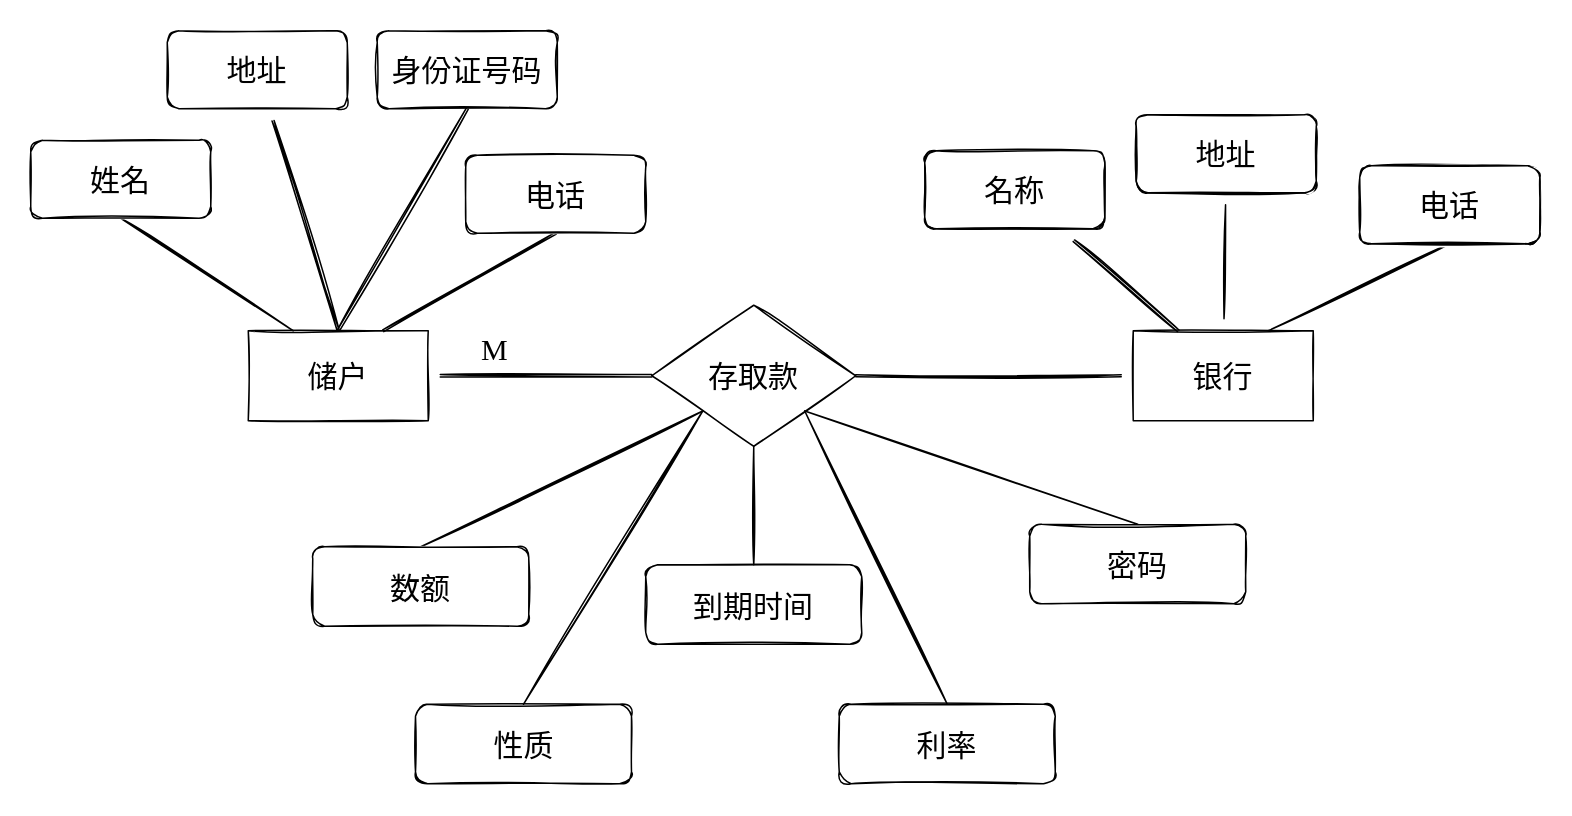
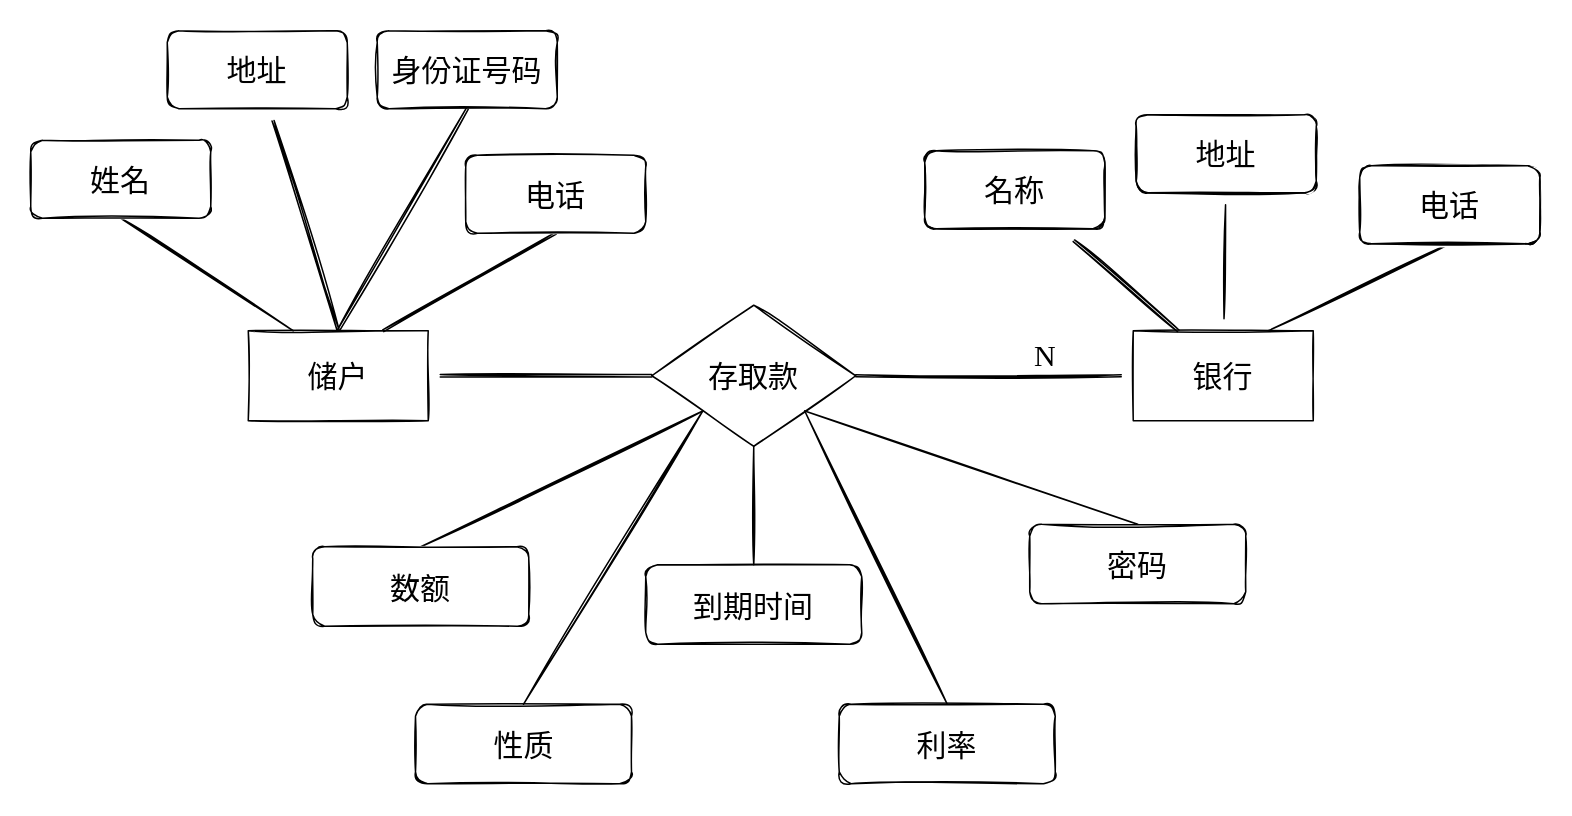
  <mxCell id="0" />
  <mxCell id="1" parent="0" />
  <mxCell id="2" value="存取款" style="rhombus;whiteSpace=wrap;html=1;sketch=1;hachureGap=4;pointerEvents=0;fontFamily=Architects Daughter;fontSource=https%3A%2F%2Ffonts.googleapis.com%2Fcss%3Ffamily%3DArchitects%2BDaughter;fontSize=20;" vertex="1" parent="1"><mxGeometry x="434" y="203" width="136" height="94" as="geometry" /></mxCell>
  <mxCell id="3" value="" style="edgeStyle=none;shape=link;rounded=0;sketch=1;hachureGap=4;orthogonalLoop=1;jettySize=auto;html=1;fontFamily=Architects Daughter;fontSource=https%3A%2F%2Ffonts.googleapis.com%2Fcss%3Ffamily%3DArchitects%2BDaughter;fontSize=16;endArrow=open;sourcePerimeterSpacing=8;targetPerimeterSpacing=8;width=1.429;entryX=1;entryY=0.5;entryDx=0;entryDy=0;" edge="1" parent="1" source="4" target="2"><mxGeometry relative="1" as="geometry"><mxPoint x="643" y="250" as="targetPoint" /></mxGeometry></mxCell>
  <mxCell id="4" value="银行" style="rounded=0;whiteSpace=wrap;html=1;sketch=1;hachureGap=4;pointerEvents=0;fontFamily=Architects Daughter;fontSource=https%3A%2F%2Ffonts.googleapis.com%2Fcss%3Ffamily%3DArchitects%2BDaughter;fontSize=20;" vertex="1" parent="1"><mxGeometry x="755" y="220" width="120" height="60" as="geometry" /></mxCell>
  <mxCell id="5" value="" style="edgeStyle=none;shape=link;rounded=0;sketch=1;hachureGap=4;orthogonalLoop=1;jettySize=auto;html=1;fontFamily=Architects Daughter;fontSource=https%3A%2F%2Ffonts.googleapis.com%2Fcss%3Ffamily%3DArchitects%2BDaughter;fontSize=16;endArrow=open;sourcePerimeterSpacing=8;targetPerimeterSpacing=8;width=1.667;entryX=0;entryY=0.5;entryDx=0;entryDy=0;" edge="1" parent="1" target="2"><mxGeometry relative="1" as="geometry"><mxPoint x="293" y="250" as="sourcePoint" /><mxPoint x="389" y="250" as="targetPoint" /></mxGeometry></mxCell>
  <mxCell id="6" value="储户" style="rounded=0;whiteSpace=wrap;html=1;sketch=1;hachureGap=4;pointerEvents=0;fontFamily=Architects Daughter;fontSource=https%3A%2F%2Ffonts.googleapis.com%2Fcss%3Ffamily%3DArchitects%2BDaughter;fontSize=20;" vertex="1" parent="1"><mxGeometry x="165" y="220" width="120" height="60" as="geometry" /></mxCell>
- <mxCell id="7" value="M" style="text;html=1;align=center;verticalAlign=middle;resizable=0;points=[];autosize=1;strokeColor=none;fillColor=none;sketch=1;hachureGap=4;pointerEvents=0;fontFamily=Architects Daughter;fontSource=https%3A%2F%2Ffonts.googleapis.com%2Fcss%3Ffamily%3DArchitects%2BDaughter;fontSize=20;" vertex="1" parent="1"><mxGeometry x="314" y="218" width="29" height="28" as="geometry" /></mxCell>
+ <mxCell id="8" value="N" style="text;html=1;align=center;verticalAlign=middle;resizable=0;points=[];autosize=1;strokeColor=none;fillColor=none;sketch=1;hachureGap=4;pointerEvents=0;fontFamily=Architects Daughter;fontSource=https%3A%2F%2Ffonts.googleapis.com%2Fcss%3Ffamily%3DArchitects%2BDaughter;fontSize=20;" vertex="1" parent="1"><mxGeometry x="683" y="222" width="26" height="28" as="geometry" /></mxCell>
  <mxCell id="9" value="" style="edgeStyle=none;shape=link;rounded=0;sketch=1;hachureGap=4;orthogonalLoop=1;jettySize=auto;html=1;fontFamily=Architects Daughter;fontSource=https%3A%2F%2Ffonts.googleapis.com%2Fcss%3Ffamily%3DArchitects%2BDaughter;fontSize=16;endArrow=open;sourcePerimeterSpacing=8;targetPerimeterSpacing=8;entryX=0.25;entryY=0;entryDx=0;entryDy=0;width=1.429;" edge="1" parent="1" source="10" target="4"><mxGeometry relative="1" as="geometry" /></mxCell>
  <mxCell id="10" value="名称" style="rounded=1;whiteSpace=wrap;html=1;sketch=1;hachureGap=4;pointerEvents=0;fontFamily=Architects Daughter;fontSource=https%3A%2F%2Ffonts.googleapis.com%2Fcss%3Ffamily%3DArchitects%2BDaughter;fontSize=20;" vertex="1" parent="1"><mxGeometry x="616" y="100" width="120" height="52" as="geometry" /></mxCell>
  <mxCell id="11" value="" style="edgeStyle=none;shape=link;rounded=0;sketch=1;hachureGap=4;orthogonalLoop=1;jettySize=auto;html=1;fontFamily=Architects Daughter;fontSource=https%3A%2F%2Ffonts.googleapis.com%2Fcss%3Ffamily%3DArchitects%2BDaughter;fontSize=16;endArrow=open;sourcePerimeterSpacing=8;targetPerimeterSpacing=8;width=0;" edge="1" parent="1" source="12" target="4"><mxGeometry relative="1" as="geometry" /></mxCell>
  <mxCell id="12" value="地址" style="rounded=1;whiteSpace=wrap;html=1;sketch=1;hachureGap=4;pointerEvents=0;fontFamily=Architects Daughter;fontSource=https%3A%2F%2Ffonts.googleapis.com%2Fcss%3Ffamily%3DArchitects%2BDaughter;fontSize=20;" vertex="1" parent="1"><mxGeometry x="757" y="76" width="120" height="52" as="geometry" /></mxCell>
  <mxCell id="13" style="edgeStyle=none;shape=link;rounded=0;sketch=1;hachureGap=4;orthogonalLoop=1;jettySize=auto;html=1;exitX=0.5;exitY=1;exitDx=0;exitDy=0;entryX=0.75;entryY=0;entryDx=0;entryDy=0;fontFamily=Architects Daughter;fontSource=https%3A%2F%2Ffonts.googleapis.com%2Fcss%3Ffamily%3DArchitects%2BDaughter;fontSize=16;endArrow=open;sourcePerimeterSpacing=8;targetPerimeterSpacing=8;width=0;" edge="1" parent="1" source="14" target="4"><mxGeometry relative="1" as="geometry" /></mxCell>
  <mxCell id="14" value="名称" style="rounded=1;whiteSpace=wrap;html=1;sketch=1;hachureGap=4;pointerEvents=0;fontFamily=Architects Daughter;fontSource=https%3A%2F%2Ffonts.googleapis.com%2Fcss%3Ffamily%3DArchitects%2BDaughter;fontSize=20;" vertex="1" parent="1"><mxGeometry x="906" y="110" width="120" height="52" as="geometry" /></mxCell>
  <mxCell id="15" value="名称" style="rounded=1;whiteSpace=wrap;html=1;sketch=1;hachureGap=4;pointerEvents=0;fontFamily=Architects Daughter;fontSource=https%3A%2F%2Ffonts.googleapis.com%2Fcss%3Ffamily%3DArchitects%2BDaughter;fontSize=20;" vertex="1" parent="1"><mxGeometry x="616" y="100" width="120" height="52" as="geometry" /></mxCell>
  <mxCell id="16" value="地址" style="rounded=1;whiteSpace=wrap;html=1;sketch=1;hachureGap=4;pointerEvents=0;fontFamily=Architects Daughter;fontSource=https%3A%2F%2Ffonts.googleapis.com%2Fcss%3Ffamily%3DArchitects%2BDaughter;fontSize=20;" vertex="1" parent="1"><mxGeometry x="757" y="76" width="120" height="52" as="geometry" /></mxCell>
  <mxCell id="17" value="电话" style="rounded=1;whiteSpace=wrap;html=1;sketch=1;hachureGap=4;pointerEvents=0;fontFamily=Architects Daughter;fontSource=https%3A%2F%2Ffonts.googleapis.com%2Fcss%3Ffamily%3DArchitects%2BDaughter;fontSize=20;" vertex="1" parent="1"><mxGeometry x="906" y="110" width="120" height="52" as="geometry" /></mxCell>
  <mxCell id="18" style="edgeStyle=none;shape=link;rounded=0;sketch=1;hachureGap=4;orthogonalLoop=1;jettySize=auto;html=1;exitX=0.5;exitY=1;exitDx=0;exitDy=0;entryX=0.25;entryY=0;entryDx=0;entryDy=0;fontFamily=Architects Daughter;fontSource=https%3A%2F%2Ffonts.googleapis.com%2Fcss%3Ffamily%3DArchitects%2BDaughter;fontSize=16;endArrow=open;sourcePerimeterSpacing=8;targetPerimeterSpacing=8;width=0;" edge="1" parent="1" source="19" target="6"><mxGeometry relative="1" as="geometry" /></mxCell>
  <mxCell id="19" value="姓名" style="rounded=1;whiteSpace=wrap;html=1;sketch=1;hachureGap=4;pointerEvents=0;fontFamily=Architects Daughter;fontSource=https%3A%2F%2Ffonts.googleapis.com%2Fcss%3Ffamily%3DArchitects%2BDaughter;fontSize=20;" vertex="1" parent="1"><mxGeometry x="20" y="93" width="120" height="52" as="geometry" /></mxCell>
  <mxCell id="20" value="" style="edgeStyle=none;shape=link;rounded=0;sketch=1;hachureGap=4;orthogonalLoop=1;jettySize=auto;html=1;fontFamily=Architects Daughter;fontSource=https%3A%2F%2Ffonts.googleapis.com%2Fcss%3Ffamily%3DArchitects%2BDaughter;fontSize=16;endArrow=open;sourcePerimeterSpacing=8;targetPerimeterSpacing=8;width=-1.429;entryX=0.5;entryY=0;entryDx=0;entryDy=0;" edge="1" parent="1" source="21" target="6"><mxGeometry relative="1" as="geometry" /></mxCell>
  <mxCell id="21" value="地址" style="rounded=1;whiteSpace=wrap;html=1;sketch=1;hachureGap=4;pointerEvents=0;fontFamily=Architects Daughter;fontSource=https%3A%2F%2Ffonts.googleapis.com%2Fcss%3Ffamily%3DArchitects%2BDaughter;fontSize=20;" vertex="1" parent="1"><mxGeometry x="111" y="20" width="120" height="52" as="geometry" /></mxCell>
  <mxCell id="22" style="edgeStyle=none;shape=link;rounded=0;sketch=1;hachureGap=4;orthogonalLoop=1;jettySize=auto;html=1;exitX=0.5;exitY=1;exitDx=0;exitDy=0;entryX=0.75;entryY=0;entryDx=0;entryDy=0;fontFamily=Architects Daughter;fontSource=https%3A%2F%2Ffonts.googleapis.com%2Fcss%3Ffamily%3DArchitects%2BDaughter;fontSize=16;endArrow=open;sourcePerimeterSpacing=8;targetPerimeterSpacing=8;width=1.429;" edge="1" parent="1" source="23" target="6"><mxGeometry relative="1" as="geometry" /></mxCell>
  <mxCell id="23" value="电话" style="rounded=1;whiteSpace=wrap;html=1;sketch=1;hachureGap=4;pointerEvents=0;fontFamily=Architects Daughter;fontSource=https%3A%2F%2Ffonts.googleapis.com%2Fcss%3Ffamily%3DArchitects%2BDaughter;fontSize=20;" vertex="1" parent="1"><mxGeometry x="310" y="103" width="120" height="52" as="geometry" /></mxCell>
  <mxCell id="24" style="edgeStyle=none;shape=link;rounded=0;sketch=1;hachureGap=4;orthogonalLoop=1;jettySize=auto;html=1;exitX=0.5;exitY=1;exitDx=0;exitDy=0;entryX=0.5;entryY=0;entryDx=0;entryDy=0;fontFamily=Architects Daughter;fontSource=https%3A%2F%2Ffonts.googleapis.com%2Fcss%3Ffamily%3DArchitects%2BDaughter;fontSize=16;endArrow=open;sourcePerimeterSpacing=8;targetPerimeterSpacing=8;width=1.429;" edge="1" parent="1" source="25" target="6"><mxGeometry relative="1" as="geometry" /></mxCell>
  <mxCell id="25" value="身份证号码" style="rounded=1;whiteSpace=wrap;html=1;sketch=1;hachureGap=4;pointerEvents=0;fontFamily=Architects Daughter;fontSource=https%3A%2F%2Ffonts.googleapis.com%2Fcss%3Ffamily%3DArchitects%2BDaughter;fontSize=20;" vertex="1" parent="1"><mxGeometry x="251" y="20" width="120" height="52" as="geometry" /></mxCell>
  <mxCell id="26" value="到期时间" style="rounded=1;whiteSpace=wrap;html=1;sketch=1;hachureGap=4;pointerEvents=0;fontFamily=Architects Daughter;fontSource=https%3A%2F%2Ffonts.googleapis.com%2Fcss%3Ffamily%3DArchitects%2BDaughter;fontSize=20;" vertex="1" parent="1"><mxGeometry x="430" y="376" width="144" height="53" as="geometry" /></mxCell>
  <mxCell id="27" style="edgeStyle=none;shape=link;rounded=0;sketch=1;hachureGap=4;orthogonalLoop=1;jettySize=auto;html=1;exitX=0.5;exitY=0;exitDx=0;exitDy=0;entryX=0;entryY=1;entryDx=0;entryDy=0;fontFamily=Architects Daughter;fontSource=https%3A%2F%2Ffonts.googleapis.com%2Fcss%3Ffamily%3DArchitects%2BDaughter;fontSize=16;endArrow=open;sourcePerimeterSpacing=8;targetPerimeterSpacing=8;width=0;" edge="1" parent="1" source="28" target="2"><mxGeometry relative="1" as="geometry" /></mxCell>
  <mxCell id="28" value="数额" style="rounded=1;whiteSpace=wrap;html=1;sketch=1;hachureGap=4;pointerEvents=0;fontFamily=Architects Daughter;fontSource=https%3A%2F%2Ffonts.googleapis.com%2Fcss%3Ffamily%3DArchitects%2BDaughter;fontSize=20;" vertex="1" parent="1"><mxGeometry x="208" y="364" width="144" height="53" as="geometry" /></mxCell>
  <mxCell id="29" value="性质" style="rounded=1;whiteSpace=wrap;html=1;sketch=1;hachureGap=4;pointerEvents=0;fontFamily=Architects Daughter;fontSource=https%3A%2F%2Ffonts.googleapis.com%2Fcss%3Ffamily%3DArchitects%2BDaughter;fontSize=20;" vertex="1" parent="1"><mxGeometry x="276.5" y="469" width="144" height="53" as="geometry" /></mxCell>
  <mxCell id="30" value="利率" style="rounded=1;whiteSpace=wrap;html=1;sketch=1;hachureGap=4;pointerEvents=0;fontFamily=Architects Daughter;fontSource=https%3A%2F%2Ffonts.googleapis.com%2Fcss%3Ffamily%3DArchitects%2BDaughter;fontSize=20;" vertex="1" parent="1"><mxGeometry x="559" y="469" width="144" height="53" as="geometry" /></mxCell>
  <mxCell id="31" value="密码" style="rounded=1;whiteSpace=wrap;html=1;sketch=1;hachureGap=4;pointerEvents=0;fontFamily=Architects Daughter;fontSource=https%3A%2F%2Ffonts.googleapis.com%2Fcss%3Ffamily%3DArchitects%2BDaughter;fontSize=20;" vertex="1" parent="1"><mxGeometry x="686" y="349" width="144" height="53" as="geometry" /></mxCell>
  <mxCell id="32" style="edgeStyle=none;shape=link;rounded=0;sketch=1;hachureGap=4;orthogonalLoop=1;jettySize=auto;html=1;exitX=0.5;exitY=0;exitDx=0;exitDy=0;entryX=0;entryY=1;entryDx=0;entryDy=0;fontFamily=Architects Daughter;fontSource=https%3A%2F%2Ffonts.googleapis.com%2Fcss%3Ffamily%3DArchitects%2BDaughter;fontSize=16;endArrow=open;sourcePerimeterSpacing=8;targetPerimeterSpacing=8;width=0;" edge="1" parent="1" source="29" target="2"><mxGeometry relative="1" as="geometry"><mxPoint x="311" y="406.5" as="sourcePoint" /><mxPoint x="499" y="316" as="targetPoint" /></mxGeometry></mxCell>
  <mxCell id="33" style="edgeStyle=none;shape=link;rounded=0;sketch=1;hachureGap=4;orthogonalLoop=1;jettySize=auto;html=1;exitX=0.5;exitY=0;exitDx=0;exitDy=0;entryX=0.5;entryY=1;entryDx=0;entryDy=0;fontFamily=Architects Daughter;fontSource=https%3A%2F%2Ffonts.googleapis.com%2Fcss%3Ffamily%3DArchitects%2BDaughter;fontSize=16;endArrow=open;sourcePerimeterSpacing=8;targetPerimeterSpacing=8;width=0;" edge="1" parent="1" source="26" target="2"><mxGeometry relative="1" as="geometry"><mxPoint x="300" y="384" as="sourcePoint" /><mxPoint x="488" y="293.5" as="targetPoint" /></mxGeometry></mxCell>
  <mxCell id="34" style="edgeStyle=none;shape=link;rounded=0;sketch=1;hachureGap=4;orthogonalLoop=1;jettySize=auto;html=1;exitX=0.5;exitY=0;exitDx=0;exitDy=0;entryX=1;entryY=1;entryDx=0;entryDy=0;fontFamily=Architects Daughter;fontSource=https%3A%2F%2Ffonts.googleapis.com%2Fcss%3Ffamily%3DArchitects%2BDaughter;fontSize=16;endArrow=open;sourcePerimeterSpacing=8;targetPerimeterSpacing=8;width=0;" edge="1" parent="1" source="30" target="2"><mxGeometry relative="1" as="geometry"><mxPoint x="310" y="394" as="sourcePoint" /><mxPoint x="498" y="303.5" as="targetPoint" /></mxGeometry></mxCell>
  <mxCell id="35" style="edgeStyle=none;shape=link;rounded=0;sketch=1;hachureGap=4;orthogonalLoop=1;jettySize=auto;html=1;exitX=0.5;exitY=0;exitDx=0;exitDy=0;entryX=1;entryY=1;entryDx=0;entryDy=0;fontFamily=Architects Daughter;fontSource=https%3A%2F%2Ffonts.googleapis.com%2Fcss%3Ffamily%3DArchitects%2BDaughter;fontSize=16;endArrow=open;sourcePerimeterSpacing=8;targetPerimeterSpacing=8;width=0;" edge="1" parent="1" source="31" target="2"><mxGeometry relative="1" as="geometry"><mxPoint x="641" y="479" as="sourcePoint" /><mxPoint x="546" y="283.5" as="targetPoint" /></mxGeometry></mxCell>
